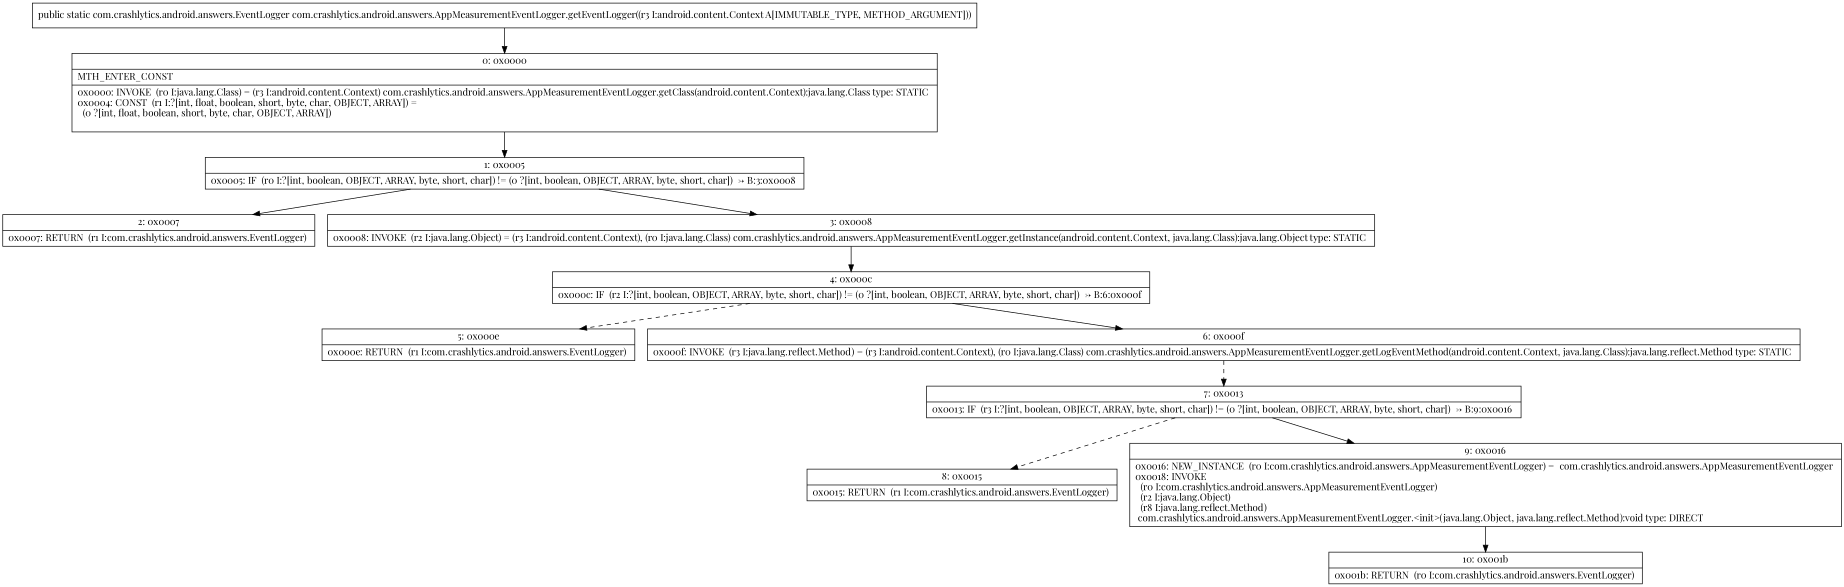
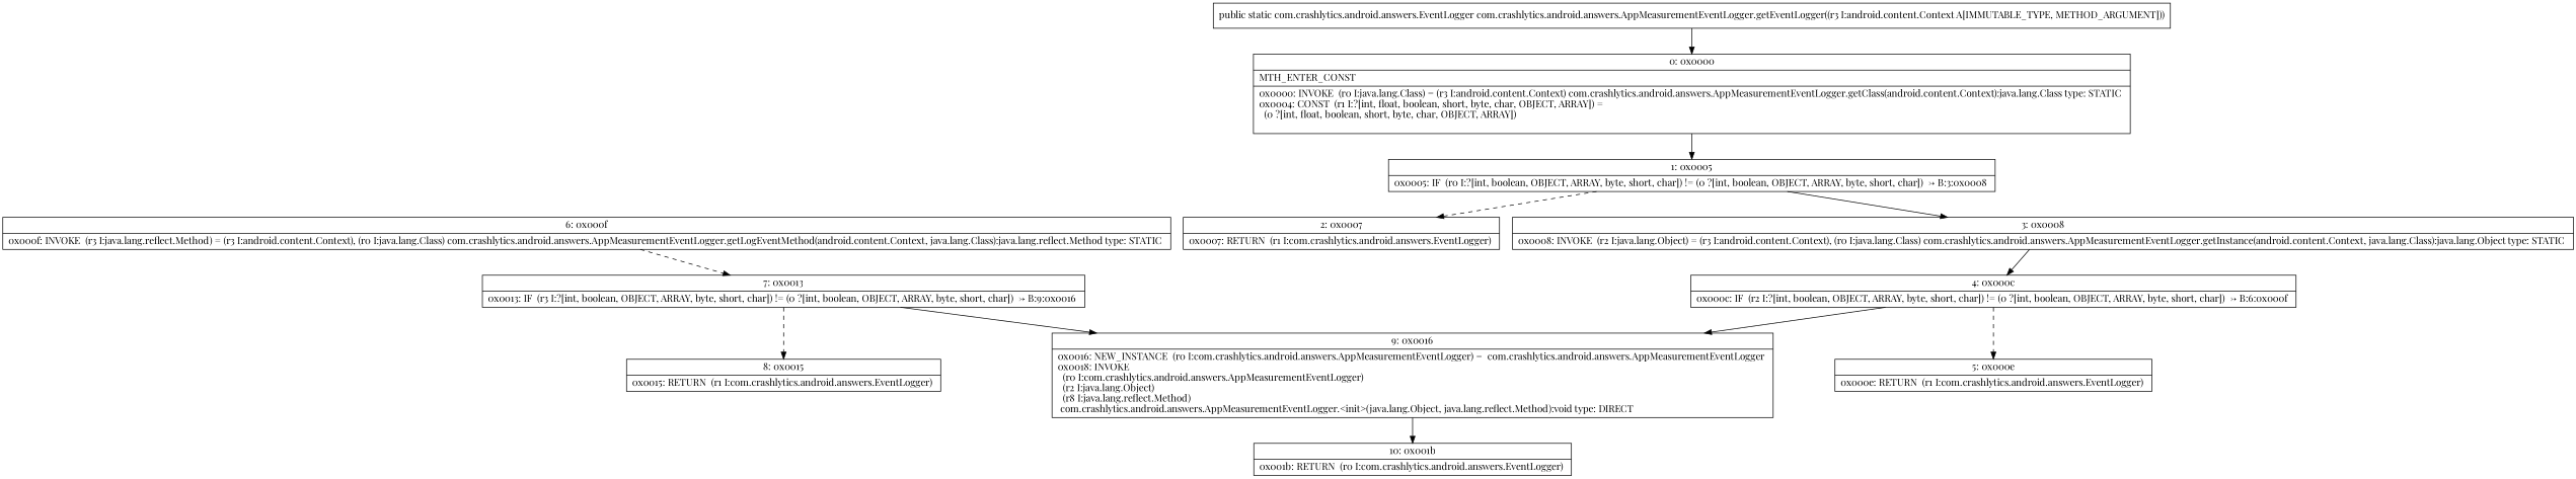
  digraph {
    fontname="Playfair Display"
    node [fontname="Playfair Display" shape=record]
    edge [fontname="Playfair Display"]
    n1 [label="{0\:\ 0x0000|MTH_ENTER_CONST\l|0x0000: INVOKE  (r0 I:java.lang.Class) = (r3 I:android.content.Context) com.crashlytics.android.answers.AppMeasurementEventLogger.getClass(android.content.Context):java.lang.Class type: STATIC \l0x0004: CONST  (r1 I:?[int, float, boolean, short, byte, char, OBJECT, ARRAY]) = \l  (0 ?[int, float, boolean, short, byte, char, OBJECT, ARRAY])\l \l}"]
    n2 [label="{1\:\ 0x0005|0x0005: IF  (r0 I:?[int, boolean, OBJECT, ARRAY, byte, short, char]) != (0 ?[int, boolean, OBJECT, ARRAY, byte, short, char])  \-\> B:3:0x0008 \l}"]
    n3 [label="{2\:\ 0x0007|0x0007: RETURN  (r1 I:com.crashlytics.android.answers.EventLogger) \l}"]
    n4 [label="{3\:\ 0x0008|0x0008: INVOKE  (r2 I:java.lang.Object) = (r3 I:android.content.Context), (r0 I:java.lang.Class) com.crashlytics.android.answers.AppMeasurementEventLogger.getInstance(android.content.Context, java.lang.Class):java.lang.Object type: STATIC \l}"]
    n5 [label="{4\:\ 0x000c|0x000c: IF  (r2 I:?[int, boolean, OBJECT, ARRAY, byte, short, char]) != (0 ?[int, boolean, OBJECT, ARRAY, byte, short, char])  \-\> B:6:0x000f \l}"]
    n6 [label="{5\:\ 0x000e|0x000e: RETURN  (r1 I:com.crashlytics.android.answers.EventLogger) \l}"]
    n7 [label="{6\:\ 0x000f|0x000f: INVOKE  (r3 I:java.lang.reflect.Method) = (r3 I:android.content.Context), (r0 I:java.lang.Class) com.crashlytics.android.answers.AppMeasurementEventLogger.getLogEventMethod(android.content.Context, java.lang.Class):java.lang.reflect.Method type: STATIC \l}"]
    n8 [label="{7\:\ 0x0013|0x0013: IF  (r3 I:?[int, boolean, OBJECT, ARRAY, byte, short, char]) != (0 ?[int, boolean, OBJECT, ARRAY, byte, short, char])  \-\> B:9:0x0016 \l}"]
    n9 [label="{8\:\ 0x0015|0x0015: RETURN  (r1 I:com.crashlytics.android.answers.EventLogger) \l}"]
    n10 [label="{9\:\ 0x0016|0x0016: NEW_INSTANCE  (r0 I:com.crashlytics.android.answers.AppMeasurementEventLogger) =  com.crashlytics.android.answers.AppMeasurementEventLogger \l0x0018: INVOKE  \l  (r0 I:com.crashlytics.android.answers.AppMeasurementEventLogger)\l  (r2 I:java.lang.Object)\l  (r8 I:java.lang.reflect.Method)\l com.crashlytics.android.answers.AppMeasurementEventLogger.\<init\>(java.lang.Object, java.lang.reflect.Method):void type: DIRECT \l}"]
    n11 [label="{10\:\ 0x001b|0x001b: RETURN  (r0 I:com.crashlytics.android.answers.EventLogger) \l}"]
    n12 [label="{public static com.crashlytics.android.answers.EventLogger com.crashlytics.android.answers.AppMeasurementEventLogger.getEventLogger((r3 I:android.content.Context A[IMMUTABLE_TYPE, METHOD_ARGUMENT])) }"]
    n1 -> n2
-   n2 -> n3 [style=solid]
+   n2 -> n3 [style=dashed]
    n2 -> n4
    n4 -> n5
    n5 -> n6 [style=dashed]
-   n5 -> n7
+   n5 -> n10
    n7 -> n8 [style=dashed]
    n8 -> n9 [style=dashed]
    n8 -> n10
    n10 -> n11
    n12 -> n1
  }
